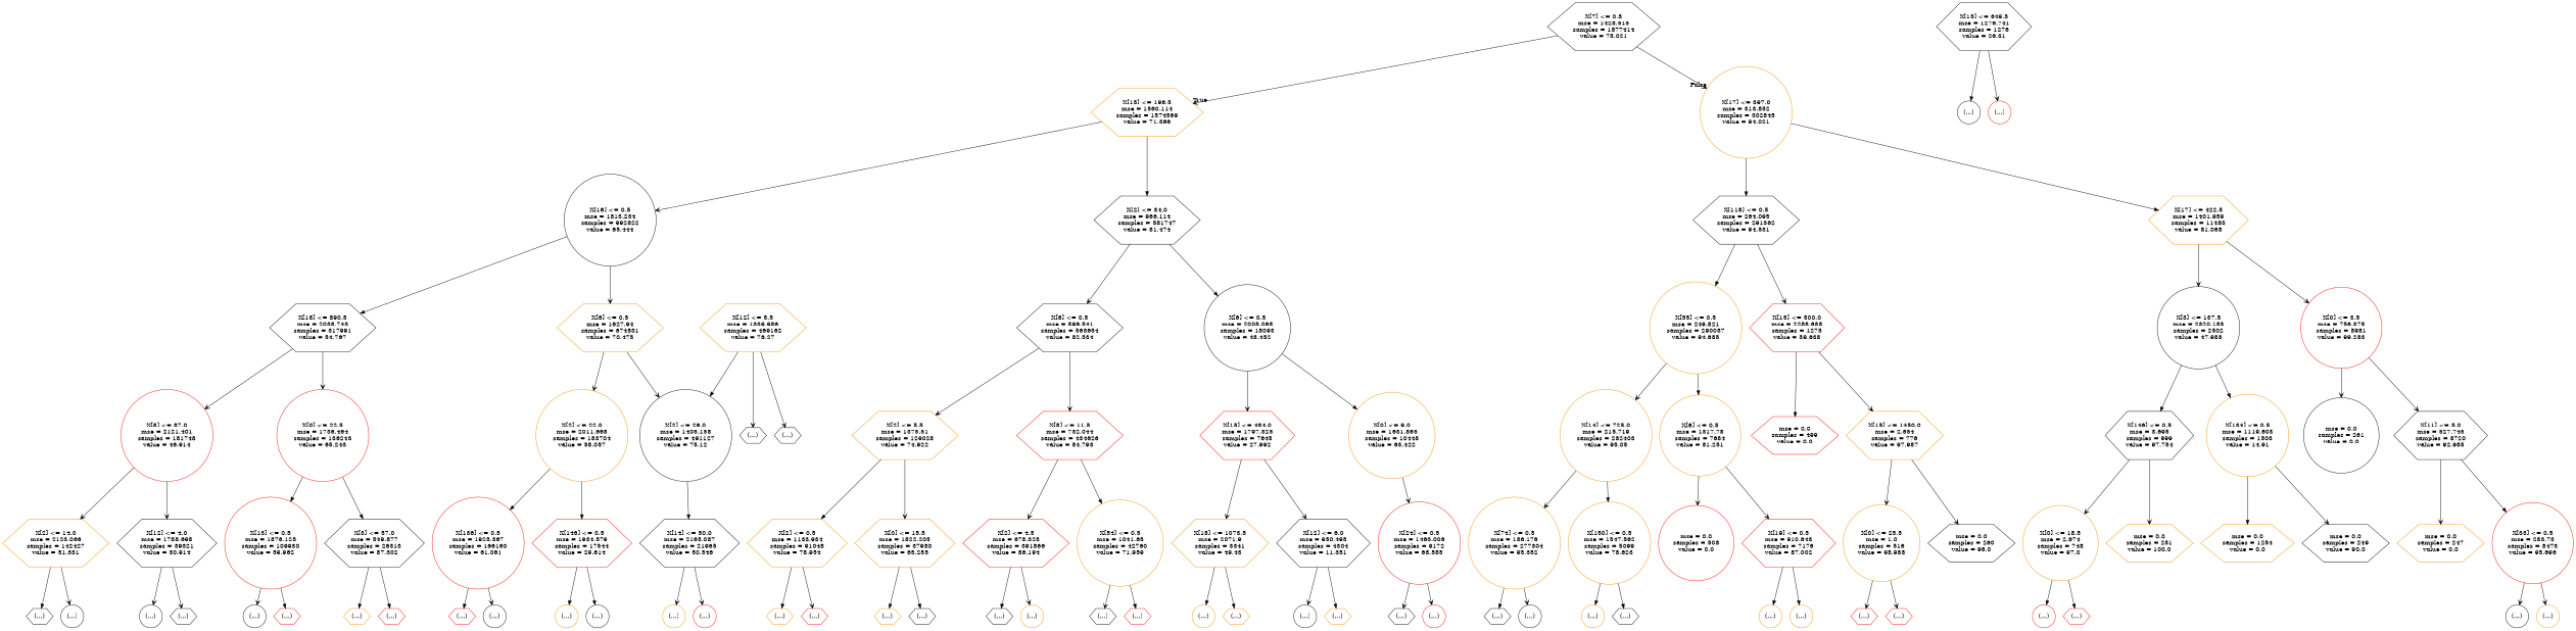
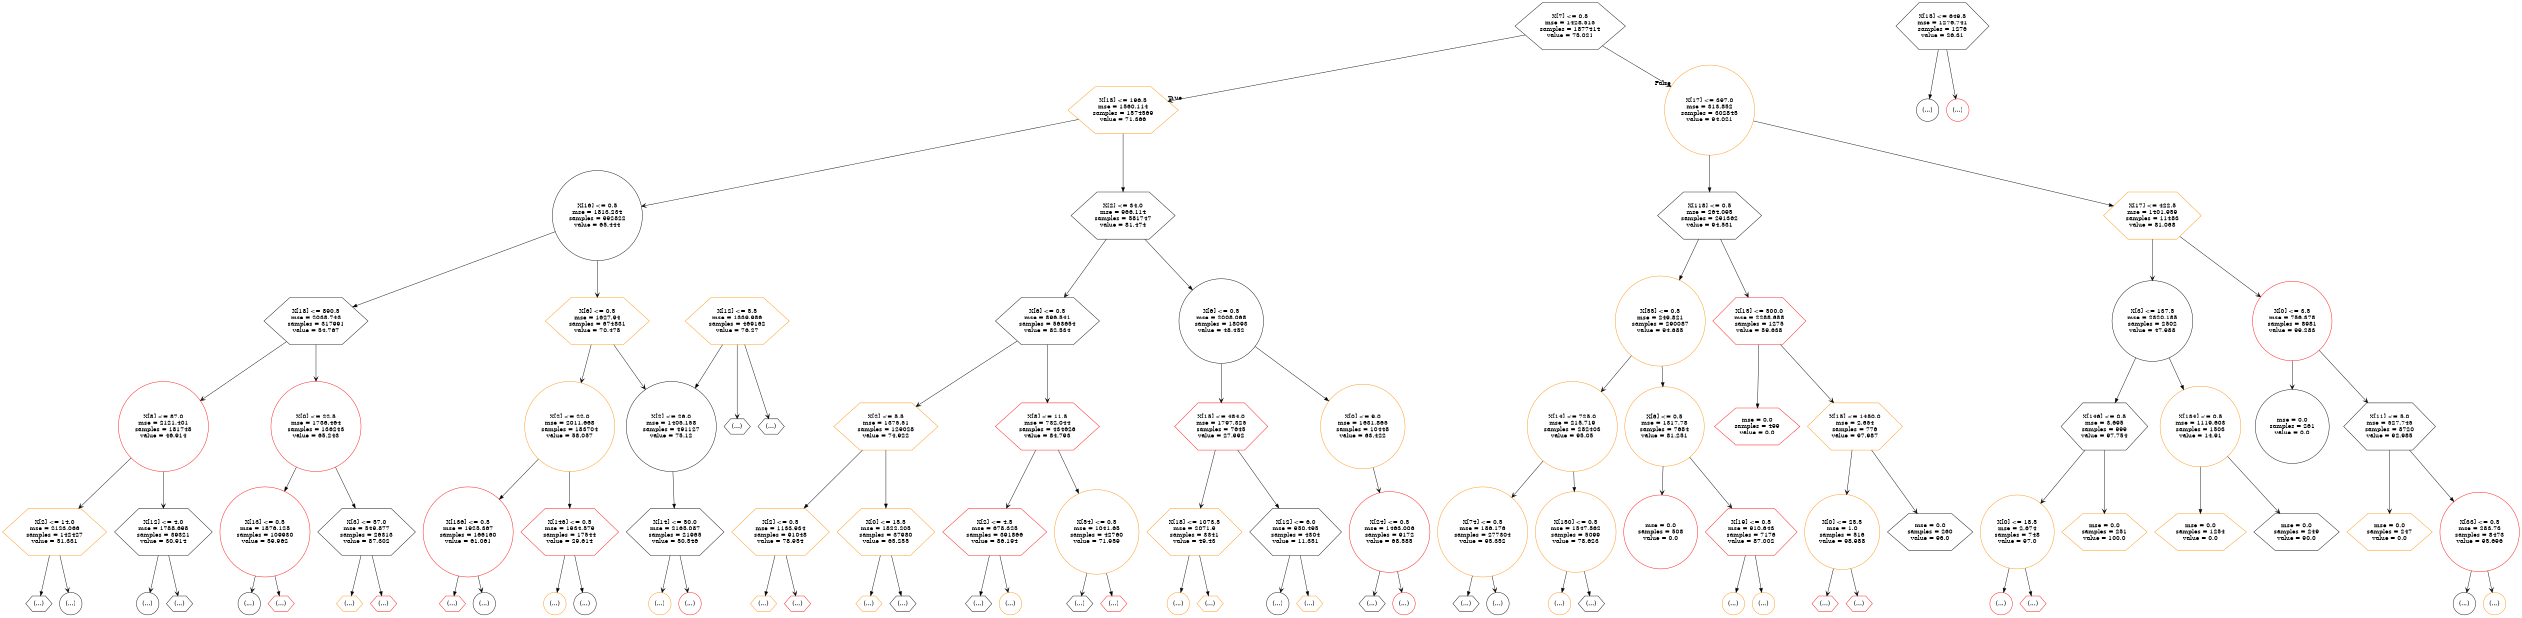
  digraph {
    node [color=black shape=hexagon]
    edge [arrowhead=vee]
    n1 [label="X[7] <= 0.5\nmse = 1428.515\nsamples = 1877414\nvalue = 75.021"]
    n2 [color=darkorange label="X[15] <= 196.5\nmse = 1560.114\nsamples = 1574569\nvalue = 71.366"]
    n3 [color=darkorange label="X[17] <= 397.0\nmse = 313.852\nsamples = 302845\nvalue = 94.021" shape=circle]
    n4 [label="X[16] <= 0.5\nmse = 1813.234\nsamples = 992822\nvalue = 65.444" shape=circle]
    n5 [label="X[2] <= 34.0\nmse = 966.114\nsamples = 581747\nvalue = 81.474"]
    n6 [label="X[118] <= 0.5\nmse = 264.095\nsamples = 291362\nvalue = 94.531"]
    n7 [color=darkorange label="X[17] <= 422.5\nmse = 1401.959\nsamples = 11483\nvalue = 81.068"]
    n8 [label="X[18] <= 890.5\nmse = 2038.743\nsamples = 317991\nvalue = 54.767"]
    n9 [color=darkorange label="X[6] <= 0.5\nmse = 1627.94\nsamples = 674831\nvalue = 70.475"]
    n10 [label="X[6] <= 0.5\nmse = 896.541\nsamples = 563654\nvalue = 82.534"]
    n11 [label="X[6] <= 0.5\nmse = 2008.068\nsamples = 18093\nvalue = 48.452" shape=circle]
    n12 [color=red label="X[8] <= 87.0\nmse = 2121.401\nsamples = 181748\nvalue = 46.914" shape=circle]
    n13 [color=red label="X[0] <= 22.5\nmse = 1736.464\nsamples = 136243\nvalue = 65.243" shape=circle]
    n14 [color=darkorange label="X[2] <= 22.0\nmse = 2011.668\nsamples = 183704\nvalue = 58.057" shape=circle]
    n15 [label="X[2] <= 26.0\nmse = 1405.158\nsamples = 491127\nvalue = 75.12" shape=circle]
    n16 [color=darkorange label="X[2] <= 14.0\nmse = 2123.066\nsamples = 142427\nvalue = 51.331"]
    n17 [label="X[12] <= 4.0\nmse = 1788.698\nsamples = 39321\nvalue = 30.914"]
    n18 [color=red label="X[13] <= 0.5\nmse = 1876.125\nsamples = 109930\nvalue = 59.962" shape=circle]
    n19 [label="X[3] <= 57.0\nmse = 549.877\nsamples = 26313\nvalue = 87.302"]
    n20 [label="(...)"]
    n21 [label="(...)" shape=circle]
    n22 [label="(...)" shape=circle]
    n23 [label="(...)"]
    n24 [label="(...)" shape=circle]
    n25 [color=red label="(...)"]
    n26 [color=darkorange label="(...)"]
    n27 [color=red label="(...)"]
    n28 [color=red label="X[136] <= 0.5\nmse = 1925.367\nsamples = 166160\nvalue = 61.061" shape=circle]
    n29 [color=red label="X[146] <= 0.5\nmse = 1934.579\nsamples = 17544\nvalue = 29.614"]
    n30 [label="X[14] <= 50.0\nmse = 2165.087\nsamples = 21965\nvalue = 50.546"]
    n31 [color=red label="(...)"]
    n32 [label="(...)" shape=circle]
    n33 [color=darkorange label="(...)" shape=circle]
    n34 [label="(...)" shape=circle]
    n35 [color=darkorange label="X[12] <= 5.5\nmse = 1339.986\nsamples = 469162\nvalue = 76.27"]
    n36 [label="(...)"]
    n37 [label="(...)"]
    n38 [color=darkorange label="(...)" shape=circle]
    n39 [color=red label="(...)" shape=circle]
    n40 [color=darkorange label="X[2] <= 5.5\nmse = 1375.51\nsamples = 129028\nvalue = 74.922"]
    n41 [color=red label="X[8] <= 11.5\nmse = 732.044\nsamples = 434626\nvalue = 84.793"]
    n42 [color=red label="X[15] <= 484.0\nmse = 1797.325\nsamples = 7645\nvalue = 27.992"]
    n43 [color=darkorange label="X[0] <= 9.0\nmse = 1631.865\nsamples = 10448\nvalue = 63.422" shape=circle]
    n44 [color=darkorange label="X[2] <= 0.5\nmse = 1133.934\nsamples = 91048\nvalue = 78.954"]
    n45 [color=darkorange label="X[0] <= 15.5\nmse = 1822.205\nsamples = 37980\nvalue = 65.255"]
    n46 [color=red label="X[2] <= 4.5\nmse = 678.325\nsamples = 391866\nvalue = 86.194"]
    n47 [color=darkorange label="X[54] <= 0.5\nmse = 1041.65\nsamples = 42760\nvalue = 71.959" shape=circle]
    n48 [color=darkorange label="(...)"]
    n49 [color=red label="(...)"]
    n50 [color=darkorange label="(...)"]
    n51 [label="(...)"]
    n52 [label="(...)"]
    n53 [color=darkorange label="(...)" shape=circle]
    n54 [label="(...)"]
    n55 [color=red label="(...)"]
    n56 [color=darkorange label="X[18] <= 1073.5\nmse = 2071.9\nsamples = 3341\nvalue = 49.43"]
    n57 [label="X[12] <= 6.0\nmse = 950.495\nsamples = 4304\nvalue = 11.351"]
    n58 [color=red label="X[24] <= 0.5\nmse = 1463.006\nsamples = 9172\nvalue = 68.585" shape=circle]
    n59 [color=darkorange label="(...)" shape=circle]
    n60 [color=darkorange label="(...)"]
    n61 [label="(...)" shape=circle]
    n62 [color=darkorange label="(...)"]
    n63 [label="X[15] <= 649.5\nmse = 1276.741\nsamples = 1276\nvalue = 26.31"]
    n64 [label="(...)" shape=circle]
    n65 [color=red label="(...)" shape=circle]
    n66 [label="(...)"]
    n67 [color=red label="(...)" shape=circle]
    n68 [color=darkorange label="X[55] <= 0.5\nmse = 249.821\nsamples = 290087\nvalue = 94.685" shape=circle]
    n69 [color=red label="X[15] <= 500.0\nmse = 2288.688\nsamples = 1275\nvalue = 59.638"]
    n70 [label="X[3] <= 137.5\nmse = 2320.185\nsamples = 2502\nvalue = 47.988" shape=circle]
    n71 [color=red label="X[0] <= 3.5\nmse = 756.378\nsamples = 8981\nvalue = 99.283" shape=circle]
    n72 [color=darkorange label="X[14] <= 725.0\nmse = 215.719\nsamples = 282403\nvalue = 95.05" shape=circle]
    n73 [color=darkorange label="X[6] <= 0.5\nmse = 1317.78\nsamples = 7684\nvalue = 81.251" shape=circle]
    n74 [color=red label="mse = 0.0\nsamples = 499\nvalue = 0.0"]
    n75 [color=darkorange label="X[15] <= 1450.0\nmse = 2.654\nsamples = 776\nvalue = 97.987"]
    n76 [color=darkorange label="X[74] <= 0.5\nmse = 186.176\nsamples = 277304\nvalue = 95.352" shape=circle]
    n77 [color=darkorange label="X[150] <= 0.5\nmse = 1547.562\nsamples = 5099\nvalue = 78.623" shape=circle]
    n78 [color=red label="mse = 0.0\nsamples = 508\nvalue = 0.0" shape=circle]
    n79 [color=red label="X[19] <= 0.5\nmse = 910.643\nsamples = 7176\nvalue = 87.002"]
    n80 [label="(...)"]
    n81 [label="(...)" shape=circle]
    n82 [color=darkorange label="(...)" shape=circle]
    n83 [label="(...)"]
    n84 [color=darkorange label="(...)" shape=circle]
    n85 [color=darkorange label="(...)" shape=circle]
    n86 [color=darkorange label="X[0] <= 25.5\nmse = 1.0\nsamples = 516\nvalue = 98.988" shape=circle]
    n87 [label="mse = 0.0\nsamples = 260\nvalue = 96.0"]
    n88 [color=red label="(...)"]
    n89 [color=red label="(...)"]
    n90 [label="X[146] <= 0.5\nmse = 3.695\nsamples = 999\nvalue = 97.754"]
    n91 [color=darkorange label="X[134] <= 0.5\nmse = 1119.603\nsamples = 1503\nvalue = 14.91" shape=circle]
    n92 [label="mse = 0.0\nsamples = 261\nvalue = 0.0" shape=circle]
    n93 [label="X[11] <= 5.0\nmse = 527.745\nsamples = 8720\nvalue = 92.985"]
    n94 [color=darkorange label="X[0] <= 18.5\nmse = 2.674\nsamples = 748\nvalue = 97.0" shape=circle]
    n95 [color=darkorange label="mse = 0.0\nsamples = 251\nvalue = 100.0"]
    n96 [color=darkorange label="mse = 0.0\nsamples = 1254\nvalue = 0.0"]
    n97 [label="mse = 0.0\nsamples = 249\nvalue = 90.0"]
    n98 [color=red label="(...)" shape=circle]
    n99 [color=red label="(...)"]
    n100 [color=darkorange label="mse = 0.0\nsamples = 247\nvalue = 0.0"]
    n101 [color=red label="X[33] <= 0.5\nmse = 283.73\nsamples = 8473\nvalue = 95.696" shape=circle]
    n102 [label="(...)" shape=circle]
    n103 [color=darkorange label="(...)" shape=circle]
    n1 -> n2 [headlabel=True labelangle=45 labeldistance=2.5]
    n1 -> n3 [headlabel=False labelangle=-45 labeldistance=2.5]
    n2 -> n4
    n2 -> n5 [arrowhead=normal]
    n3 -> n6 [arrowhead=normal]
    n3 -> n7 [arrowhead=normal]
    n4 -> n8 [arrowhead=normal]
    n4 -> n9
    n5 -> n10
    n5 -> n11 [arrowhead=normal]
    n6 -> n68 [arrowhead=normal]
    n6 -> n69
    n7 -> n70
    n7 -> n71
    n8 -> n12
    n8 -> n13
    n9 -> n14
    n9 -> n15
    n10 -> n40
    n10 -> n41
    n11 -> n42
    n11 -> n43 [arrowhead=normal]
    n12 -> n16
    n12 -> n17
    n13 -> n18 [arrowhead=normal]
    n13 -> n19 [arrowhead=normal]
    n14 -> n28 [arrowhead=normal]
    n14 -> n29 [arrowhead=normal]
    n15 -> n30 [arrowhead=normal]
    n16 -> n20 [arrowhead=normal]
    n16 -> n21
    n17 -> n22
    n17 -> n23
    n18 -> n24
    n18 -> n25 [arrowhead=normal]
    n19 -> n26 [arrowhead=normal]
    n19 -> n27 [arrowhead=normal]
    n28 -> n31 [arrowhead=normal]
    n28 -> n32
    n29 -> n33 [arrowhead=normal]
    n29 -> n34 [arrowhead=normal]
    n30 -> n38
    n30 -> n39
    n35 -> n15 [arrowhead=normal]
    n35 -> n36
    n35 -> n37
    n40 -> n44 [arrowhead=normal]
-   n40 -> n45
+   n40 -> n45 [arrowhead=normal]
    n41 -> n46
    n41 -> n47 [arrowhead=normal]
    n42 -> n56
-   n42 -> n57
+   n42 -> n57 [arrowhead=normal]
    n43 -> n58
    n44 -> n48 [arrowhead=normal]
    n44 -> n49
    n45 -> n50 [arrowhead=normal]
    n45 -> n51 [arrowhead=normal]
    n46 -> n52 [arrowhead=normal]
    n46 -> n53
    n47 -> n54
    n47 -> n55 [arrowhead=normal]
    n56 -> n59 [arrowhead=normal]
    n56 -> n60 [arrowhead=normal]
    n57 -> n61
    n57 -> n62 [arrowhead=normal]
    n58 -> n66
    n58 -> n67
    n63 -> n64 [arrowhead=normal]
    n63 -> n65
    n68 -> n72
    n68 -> n73 [arrowhead=normal]
    n69 -> n74 [arrowhead=normal]
    n69 -> n75
    n70 -> n90 [arrowhead=normal]
    n70 -> n91 [arrowhead=normal]
    n71 -> n92
    n71 -> n93
    n72 -> n76
    n72 -> n77 [arrowhead=normal]
    n73 -> n78
    n73 -> n79
    n75 -> n86
    n75 -> n87
    n76 -> n80 [arrowhead=normal]
    n76 -> n81
    n77 -> n82 [arrowhead=normal]
    n77 -> n83 [arrowhead=normal]
    n79 -> n84 [arrowhead=normal]
    n79 -> n85 [arrowhead=normal]
    n86 -> n88
    n86 -> n89
    n90 -> n94
    n90 -> n95
    n91 -> n96 [arrowhead=normal]
    n91 -> n97
    n93 -> n100
    n93 -> n101 [arrowhead=normal]
    n94 -> n98 [arrowhead=normal]
    n94 -> n99 [arrowhead=normal]
    n101 -> n102
    n101 -> n103
  }
